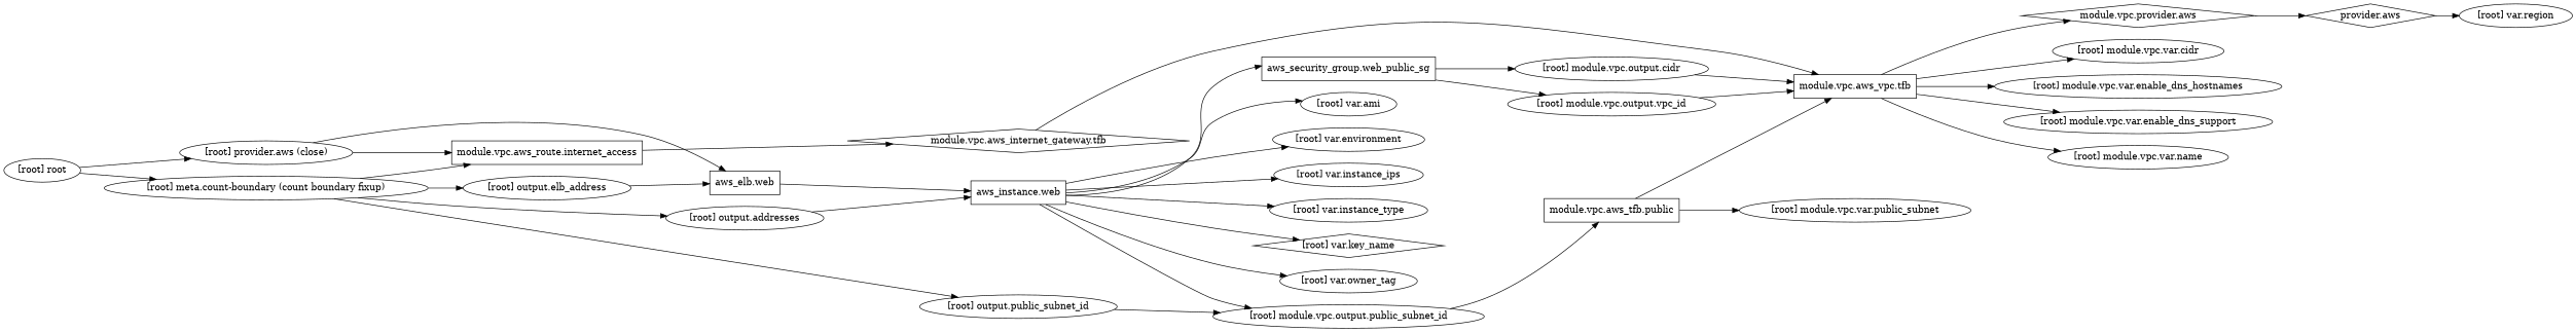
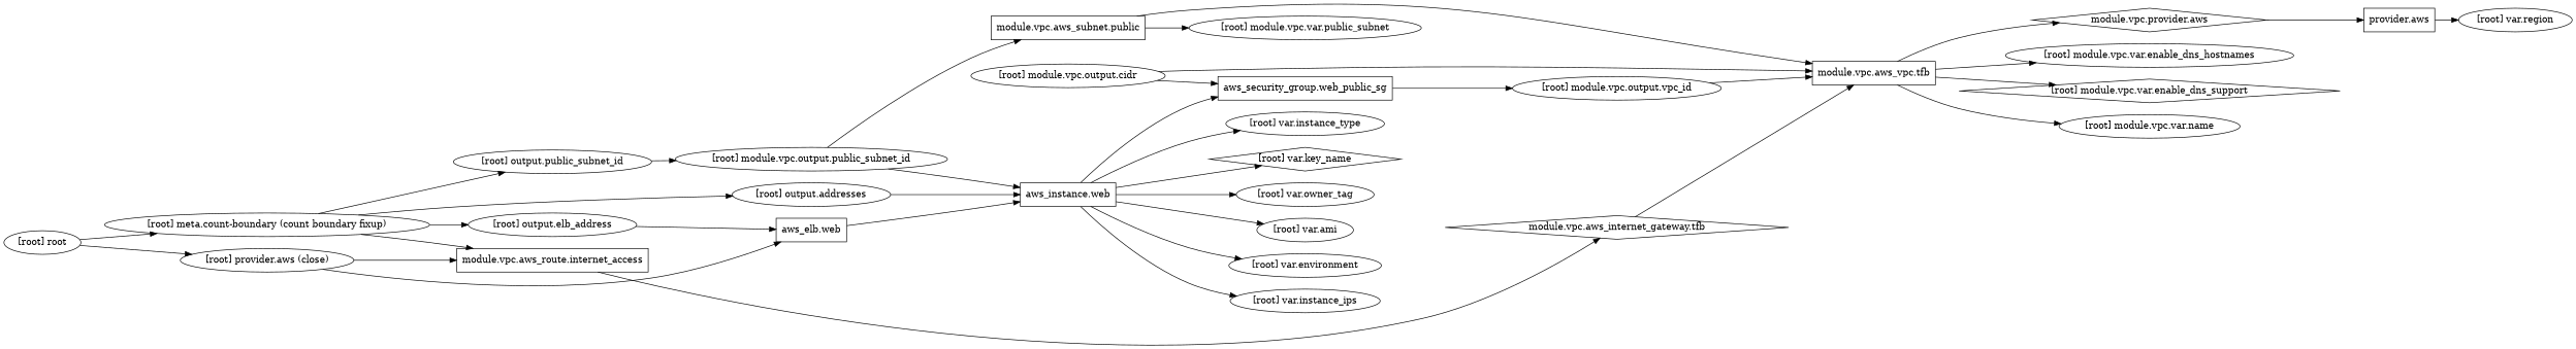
  digraph {
    compound=true
    newrank=true
    rankdir=LR
    n1 [label="aws_elb.web" shape=box]
    n2 [label="aws_instance.web" shape=box]
    n3 [label="aws_security_group.web_public_sg" shape=box]
    "[root] module.vpc.output.public_subnet_id"
    "[root] var.ami"
    "[root] var.environment"
    "[root] var.instance_ips"
    "[root] var.instance_type"
    "[root] var.key_name" [shape=diamond]
    "[root] var.owner_tag"
    "[root] module.vpc.output.cidr"
    "[root] module.vpc.output.vpc_id"
    n13 [label="module.vpc.aws_internet_gateway.tfb" shape=diamond]
    n14 [label="module.vpc.aws_vpc.tfb" shape=box]
    n15 [label="module.vpc.aws_route.internet_access" shape=box]
-   n16 [label="module.vpc.aws_tfb.public" shape=box]
+   n16 [label="module.vpc.aws_subnet.public" shape=box]
    "[root] module.vpc.var.public_subnet"
    n18 [label="module.vpc.provider.aws" shape=diamond]
-   "[root] module.vpc.var.cidr"
    "[root] module.vpc.var.enable_dns_hostnames"
-   "[root] module.vpc.var.enable_dns_support"
+   "[root] module.vpc.var.enable_dns_support" [shape=diamond]
    "[root] module.vpc.var.name"
-   n23 [label="provider.aws" shape=diamond]
+   n23 [label="provider.aws" shape=box]
    "[root] var.region"
    "[root] meta.count-boundary (count boundary fixup)"
    "[root] output.addresses"
    "[root] output.elb_address"
    "[root] output.public_subnet_id"
    "[root] provider.aws (close)"
    "[root] root"
    subgraph sub_1 {
      n1
      n2
      n3
      "[root] module.vpc.output.public_subnet_id"
      "[root] var.ami"
      "[root] var.environment"
      "[root] var.instance_ips"
      "[root] var.instance_type"
      "[root] var.key_name"
      "[root] var.owner_tag"
      "[root] module.vpc.output.cidr"
      "[root] module.vpc.output.vpc_id"
      n13
      n14
      n15
      n16
      "[root] module.vpc.var.public_subnet"
      n18
-     "[root] module.vpc.var.cidr"
      "[root] module.vpc.var.enable_dns_hostnames"
      "[root] module.vpc.var.enable_dns_support"
      "[root] module.vpc.var.name"
      n23
      "[root] var.region"
      "[root] meta.count-boundary (count boundary fixup)"
      "[root] output.addresses"
      "[root] output.elb_address"
      "[root] output.public_subnet_id"
      "[root] provider.aws (close)"
      "[root] root"
    }
    n1 -> n2
    n2 -> n3
-   n2 -> "[root] module.vpc.output.public_subnet_id"
+   "[root] module.vpc.output.public_subnet_id" -> n2
    n2 -> "[root] var.ami"
    n2 -> "[root] var.environment"
    n2 -> "[root] var.instance_ips"
    n2 -> "[root] var.instance_type"
    n2 -> "[root] var.key_name"
    n2 -> "[root] var.owner_tag"
-   n3 -> "[root] module.vpc.output.cidr"
+   "[root] module.vpc.output.cidr" -> n3
    n3 -> "[root] module.vpc.output.vpc_id"
    "[root] module.vpc.output.public_subnet_id" -> n16
    "[root] module.vpc.output.cidr" -> n14
    "[root] module.vpc.output.vpc_id" -> n14
    n13 -> n14
    n14 -> n18
-   n14 -> "[root] module.vpc.var.cidr"
    n14 -> "[root] module.vpc.var.enable_dns_hostnames"
    n14 -> "[root] module.vpc.var.enable_dns_support"
    n14 -> "[root] module.vpc.var.name"
    n15 -> n13
    n16 -> n14
    n16 -> "[root] module.vpc.var.public_subnet"
    n18 -> n23
    n23 -> "[root] var.region"
    "[root] meta.count-boundary (count boundary fixup)" -> n15
    "[root] meta.count-boundary (count boundary fixup)" -> "[root] output.addresses"
    "[root] meta.count-boundary (count boundary fixup)" -> "[root] output.elb_address"
    "[root] meta.count-boundary (count boundary fixup)" -> "[root] output.public_subnet_id"
    "[root] output.addresses" -> n2
    "[root] output.elb_address" -> n1
    "[root] output.public_subnet_id" -> "[root] module.vpc.output.public_subnet_id"
    "[root] provider.aws (close)" -> n1
    "[root] provider.aws (close)" -> n15
    "[root] root" -> "[root] meta.count-boundary (count boundary fixup)"
    "[root] root" -> "[root] provider.aws (close)"
  }
